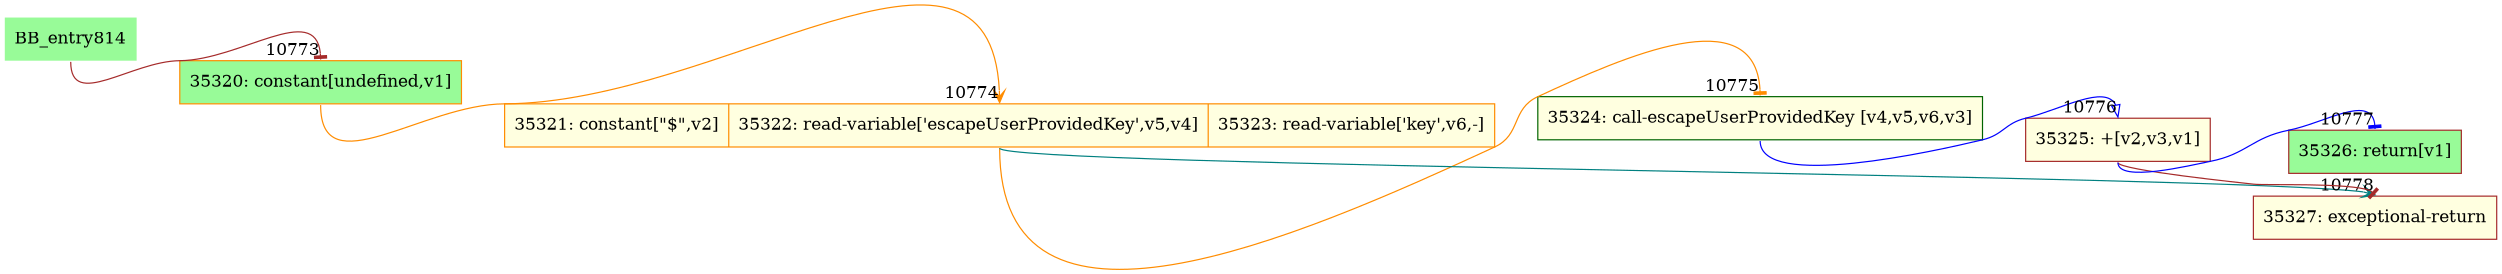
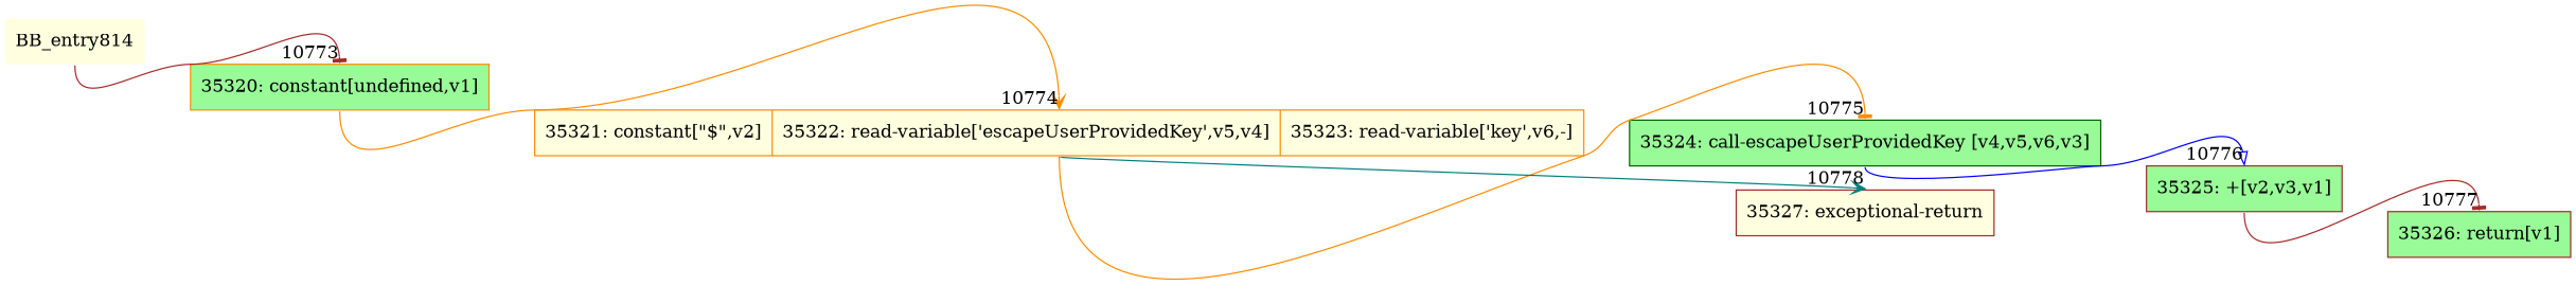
  digraph {
    rankdir=LR
    node [color=brown fillcolor=lightyellow shape=record style=filled]
    edge [arrowhead=tee color=brown headport=n tailport=s]
-   BB_entry814 [color=darkgreen fillcolor=palegreen shape=none]
+   BB_entry814 [color=darkgreen shape=none]
    n2 [color=darkorange fillcolor=palegreen label="{35320: constant[undefined,v1]}"]
    n3 [color=darkorange label="{35321: constant[\"$\",v2]|35322: read-variable['escapeUserProvidedKey',v5,v4]|35323: read-variable['key',v6,-]}"]
-   n4 [color=darkgreen label="{35324: call-escapeUserProvidedKey [v4,v5,v6,v3]}"]
+   n4 [color=darkgreen fillcolor=palegreen label="{35324: call-escapeUserProvidedKey [v4,v5,v6,v3]}"]
    n5 [label="{35327: exceptional-return}"]
-   n6 [label="{35325: +[v2,v3,v1]}"]
+   n6 [fillcolor=palegreen label="{35325: +[v2,v3,v1]}"]
    n7 [fillcolor=palegreen label="{35326: return[v1]}"]
    BB_entry814 -> n2 [headlabel="    10773"]
    n2 -> n3 [arrowhead=vee color=darkorange headlabel="      10774"]
    n3 -> n4 [color=darkorange headlabel="      10775"]
    n3 -> n5 [arrowhead=vee color=teal headlabel="      10778"]
    n4 -> n6 [arrowhead=onormal color=blue headlabel="      10776"]
-   n6 -> n5
-   n6 -> n7 [color=blue headlabel="      10777"]
+   n6 -> n7 [headlabel="      10777"]
  }
